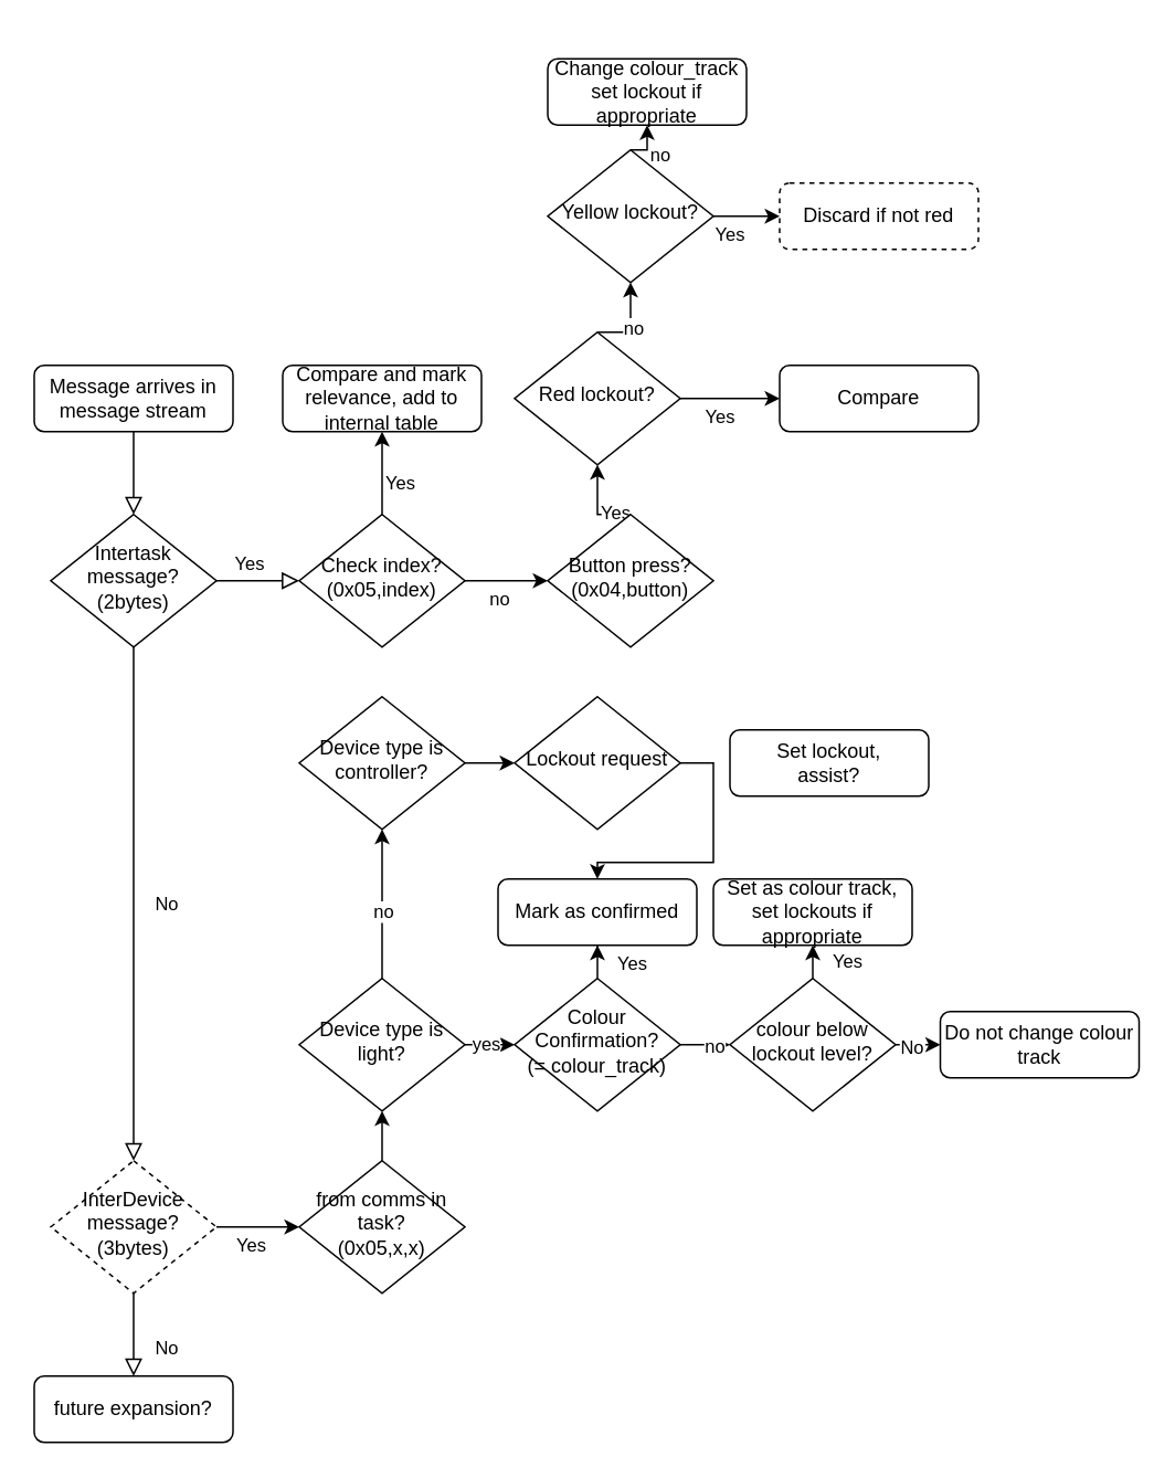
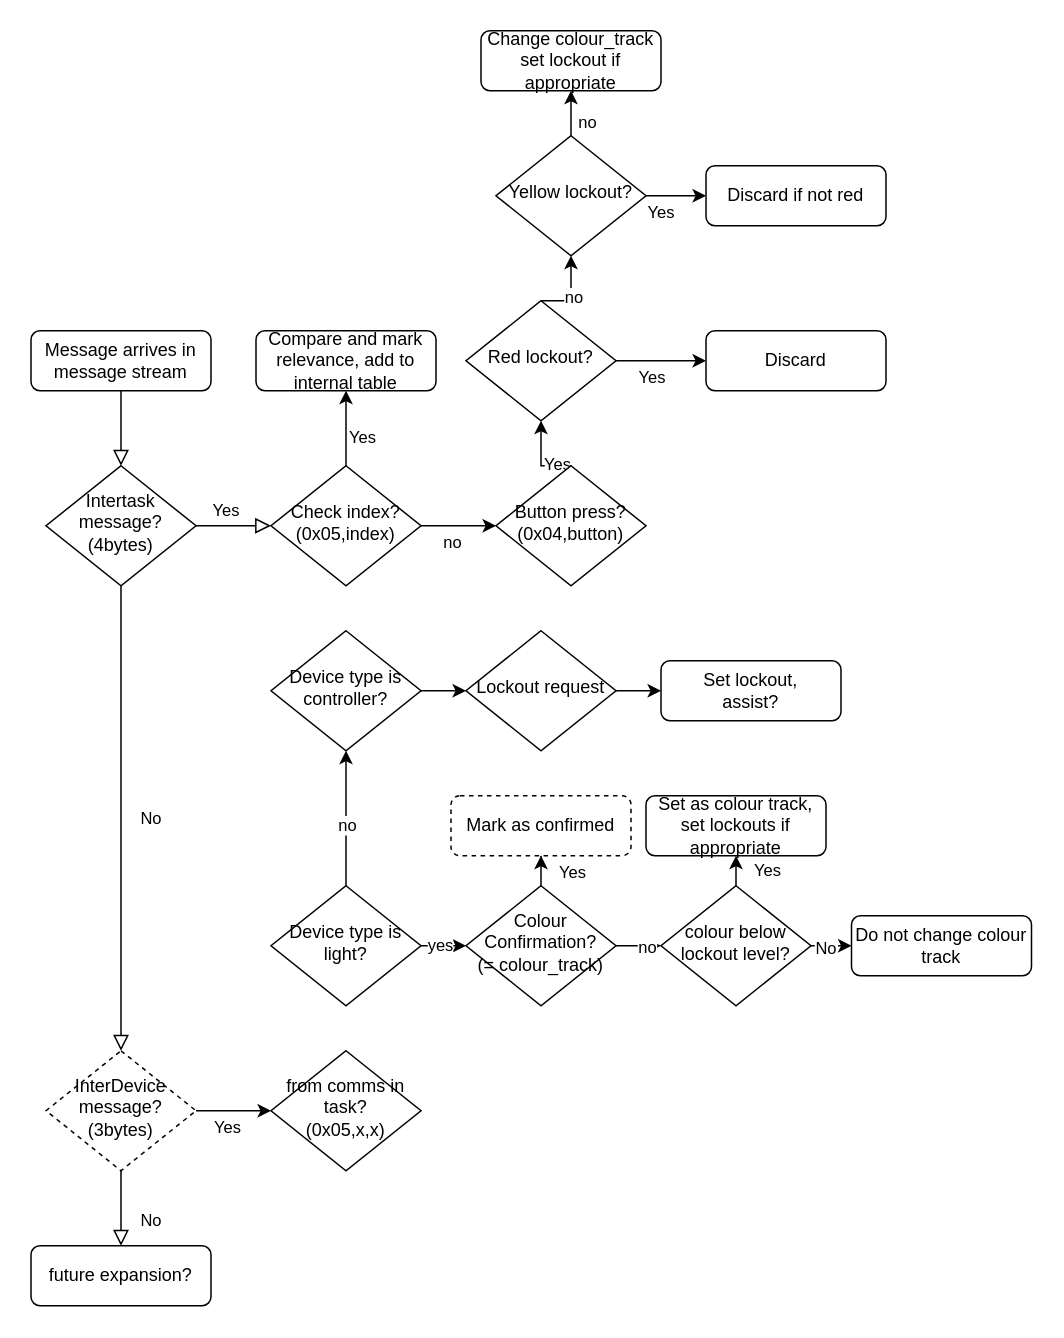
  <mxCell id="0" />
  <mxCell id="1" parent="0" />
  <mxCell id="2" value="" style="rounded=0;html=1;jettySize=auto;orthogonalLoop=1;fontSize=11;endArrow=block;endFill=0;endSize=8;strokeWidth=1;shadow=0;labelBackgroundColor=none;edgeStyle=orthogonalEdgeStyle;" parent="1" source="3" target="6" edge="1"><mxGeometry relative="1" as="geometry" /></mxCell>
  <mxCell id="3" value="Message arrives in message stream" style="rounded=1;whiteSpace=wrap;html=1;fontSize=12;glass=0;strokeWidth=1;shadow=0;" parent="1" vertex="1"><mxGeometry x="20" y="220" width="120" height="40" as="geometry" /></mxCell>
  <mxCell id="4" value="No" style="rounded=0;html=1;jettySize=auto;orthogonalLoop=1;fontSize=11;endArrow=block;endFill=0;endSize=8;strokeWidth=1;shadow=0;labelBackgroundColor=none;edgeStyle=orthogonalEdgeStyle;" parent="1" source="6" target="10" edge="1"><mxGeometry y="20" relative="1" as="geometry"><mxPoint as="offset" /></mxGeometry></mxCell>
  <mxCell id="5" value="Yes" style="edgeStyle=orthogonalEdgeStyle;rounded=0;html=1;jettySize=auto;orthogonalLoop=1;fontSize=11;endArrow=block;endFill=0;endSize=8;strokeWidth=1;shadow=0;labelBackgroundColor=none;" parent="1" source="6" edge="1"><mxGeometry x="-0.208" y="10" relative="1" as="geometry"><mxPoint as="offset" /><mxPoint x="180" y="350" as="targetPoint" /></mxGeometry></mxCell>
- <mxCell id="6" value="Intertask message?&lt;div&gt;(2bytes)&lt;/div&gt;" style="rhombus;whiteSpace=wrap;html=1;shadow=0;fontFamily=Helvetica;fontSize=12;align=center;strokeWidth=1;spacing=6;spacingTop=-4;" parent="1" vertex="1"><mxGeometry x="30" y="310" width="100" height="80" as="geometry" /></mxCell>
+ <mxCell id="6" value="Intertask message?&lt;div&gt;(4bytes)&lt;/div&gt;" style="rhombus;whiteSpace=wrap;html=1;shadow=0;fontFamily=Helvetica;fontSize=12;align=center;strokeWidth=1;spacing=6;spacingTop=-4;" parent="1" vertex="1"><mxGeometry x="30" y="310" width="100" height="80" as="geometry" /></mxCell>
  <mxCell id="7" value="No" style="rounded=0;html=1;jettySize=auto;orthogonalLoop=1;fontSize=11;endArrow=block;endFill=0;endSize=8;strokeWidth=1;shadow=0;labelBackgroundColor=none;edgeStyle=orthogonalEdgeStyle;" parent="1" source="10" target="11" edge="1"><mxGeometry x="0.333" y="20" relative="1" as="geometry"><mxPoint as="offset" /></mxGeometry></mxCell>
  <mxCell id="8" style="edgeStyle=orthogonalEdgeStyle;rounded=0;orthogonalLoop=1;jettySize=auto;html=1;exitX=1;exitY=0.5;exitDx=0;exitDy=0;entryX=0;entryY=0.5;entryDx=0;entryDy=0;" edge="1" parent="1" source="10" target="35"><mxGeometry relative="1" as="geometry" /></mxCell>
  <mxCell id="9" value="Yes" style="edgeLabel;html=1;align=center;verticalAlign=middle;resizable=0;points=[];" vertex="1" connectable="0" parent="8"><mxGeometry x="0.2" y="-5" relative="1" as="geometry"><mxPoint x="-10" y="5" as="offset" /></mxGeometry></mxCell>
  <mxCell id="10" value="InterDevice&lt;div&gt;message?&lt;/div&gt;&lt;div&gt;(3bytes)&lt;/div&gt;" style="rhombus;whiteSpace=wrap;html=1;shadow=0;fontFamily=Helvetica;fontSize=12;align=center;strokeWidth=1;spacing=6;spacingTop=-4;dashed=1;" parent="1" vertex="1"><mxGeometry x="30" y="700" width="100" height="80" as="geometry" /></mxCell>
  <mxCell id="11" value="future expansion?" style="rounded=1;whiteSpace=wrap;html=1;fontSize=12;glass=0;strokeWidth=1;shadow=0;" parent="1" vertex="1"><mxGeometry x="20" y="830" width="120" height="40" as="geometry" /></mxCell>
  <mxCell id="12" style="edgeStyle=orthogonalEdgeStyle;rounded=0;orthogonalLoop=1;jettySize=auto;html=1;exitX=0.5;exitY=0;exitDx=0;exitDy=0;entryX=0.5;entryY=1;entryDx=0;entryDy=0;" edge="1" parent="1" source="16" target="17"><mxGeometry relative="1" as="geometry" /></mxCell>
  <mxCell id="13" value="Yes" style="edgeLabel;html=1;align=center;verticalAlign=middle;resizable=0;points=[];" vertex="1" connectable="0" parent="12"><mxGeometry x="-0.401" y="-2" relative="1" as="geometry"><mxPoint x="8" y="-5" as="offset" /></mxGeometry></mxCell>
  <mxCell id="14" style="edgeStyle=orthogonalEdgeStyle;rounded=0;orthogonalLoop=1;jettySize=auto;html=1;exitX=1;exitY=0.5;exitDx=0;exitDy=0;entryX=0;entryY=0.5;entryDx=0;entryDy=0;" edge="1" parent="1" source="16" target="20"><mxGeometry relative="1" as="geometry" /></mxCell>
  <mxCell id="15" value="no" style="edgeLabel;html=1;align=center;verticalAlign=middle;resizable=0;points=[];" vertex="1" connectable="0" parent="14"><mxGeometry x="-0.178" y="-2" relative="1" as="geometry"><mxPoint x="-1" y="8" as="offset" /></mxGeometry></mxCell>
  <mxCell id="16" value="Check index?&lt;div&gt;(0x05,index)&lt;/div&gt;" style="rhombus;whiteSpace=wrap;html=1;shadow=0;fontFamily=Helvetica;fontSize=12;align=center;strokeWidth=1;spacing=6;spacingTop=-4;" vertex="1" parent="1"><mxGeometry x="180" y="310" width="100" height="80" as="geometry" /></mxCell>
  <mxCell id="17" value="Compare and mark relevance, add to internal table" style="rounded=1;whiteSpace=wrap;html=1;fontSize=12;glass=0;strokeWidth=1;shadow=0;" vertex="1" parent="1"><mxGeometry x="170" y="220" width="120" height="40" as="geometry" /></mxCell>
  <mxCell id="18" style="edgeStyle=orthogonalEdgeStyle;rounded=0;orthogonalLoop=1;jettySize=auto;html=1;exitX=0.5;exitY=0;exitDx=0;exitDy=0;entryX=0.5;entryY=1;entryDx=0;entryDy=0;" edge="1" parent="1" source="20" target="25"><mxGeometry relative="1" as="geometry" /></mxCell>
  <mxCell id="19" value="Yes" style="edgeLabel;html=1;align=center;verticalAlign=middle;resizable=0;points=[];" vertex="1" connectable="0" parent="18"><mxGeometry x="-0.294" y="-2" relative="1" as="geometry"><mxPoint x="8" as="offset" /></mxGeometry></mxCell>
  <mxCell id="20" value="&lt;div&gt;Button press?&lt;/div&gt;&lt;div&gt;(0x04,button)&lt;/div&gt;" style="rhombus;whiteSpace=wrap;html=1;shadow=0;fontFamily=Helvetica;fontSize=12;align=center;strokeWidth=1;spacing=6;spacingTop=-4;" vertex="1" parent="1"><mxGeometry x="330" y="310" width="100" height="80" as="geometry" /></mxCell>
  <mxCell id="21" style="edgeStyle=orthogonalEdgeStyle;rounded=0;orthogonalLoop=1;jettySize=auto;html=1;exitX=0.5;exitY=0;exitDx=0;exitDy=0;entryX=0.5;entryY=1;entryDx=0;entryDy=0;" edge="1" parent="1" source="25" target="30"><mxGeometry relative="1" as="geometry" /></mxCell>
  <mxCell id="22" value="no" style="edgeLabel;html=1;align=center;verticalAlign=middle;resizable=0;points=[];" vertex="1" connectable="0" parent="21"><mxGeometry x="-0.547" relative="1" as="geometry"><mxPoint x="10" y="-3" as="offset" /></mxGeometry></mxCell>
  <mxCell id="23" style="edgeStyle=orthogonalEdgeStyle;rounded=0;orthogonalLoop=1;jettySize=auto;html=1;exitX=1;exitY=0.5;exitDx=0;exitDy=0;entryX=0;entryY=0.5;entryDx=0;entryDy=0;" edge="1" parent="1" source="25" target="32"><mxGeometry relative="1" as="geometry" /></mxCell>
  <mxCell id="24" value="Yes" style="edgeLabel;html=1;align=center;verticalAlign=middle;resizable=0;points=[];" vertex="1" connectable="0" parent="23"><mxGeometry x="0.3" y="-3" relative="1" as="geometry"><mxPoint x="-16" y="7" as="offset" /></mxGeometry></mxCell>
  <mxCell id="25" value="&lt;div&gt;Red lockout?&lt;/div&gt;" style="rhombus;whiteSpace=wrap;html=1;shadow=0;fontFamily=Helvetica;fontSize=12;align=center;strokeWidth=1;spacing=6;spacingTop=-4;" vertex="1" parent="1"><mxGeometry x="310" y="200" width="100" height="80" as="geometry" /></mxCell>
  <mxCell id="26" style="edgeStyle=orthogonalEdgeStyle;rounded=0;orthogonalLoop=1;jettySize=auto;html=1;exitX=0.5;exitY=0;exitDx=0;exitDy=0;entryX=0.5;entryY=1;entryDx=0;entryDy=0;" edge="1" parent="1" source="30" target="31"><mxGeometry relative="1" as="geometry" /></mxCell>
  <mxCell id="27" value="no" style="edgeLabel;html=1;align=center;verticalAlign=middle;resizable=0;points=[];" vertex="1" connectable="0" parent="26"><mxGeometry x="-0.313" y="-2" relative="1" as="geometry"><mxPoint x="8" as="offset" /></mxGeometry></mxCell>
  <mxCell id="28" style="edgeStyle=orthogonalEdgeStyle;rounded=0;orthogonalLoop=1;jettySize=auto;html=1;exitX=1;exitY=0.5;exitDx=0;exitDy=0;entryX=0;entryY=0.5;entryDx=0;entryDy=0;" edge="1" parent="1" source="30" target="33"><mxGeometry relative="1" as="geometry" /></mxCell>
  <mxCell id="29" value="Yes" style="edgeLabel;html=1;align=center;verticalAlign=middle;resizable=0;points=[];" vertex="1" connectable="0" parent="28"><mxGeometry x="0.024" y="-2" relative="1" as="geometry"><mxPoint x="-11" y="8" as="offset" /></mxGeometry></mxCell>
  <mxCell id="30" value="Yellow lockout?" style="rhombus;whiteSpace=wrap;html=1;shadow=0;fontFamily=Helvetica;fontSize=12;align=center;strokeWidth=1;spacing=6;spacingTop=-4;" vertex="1" parent="1"><mxGeometry x="330" y="90" width="100" height="80" as="geometry" /></mxCell>
- <mxCell id="31" value="Change colour_track&lt;div&gt;set lockout if appropriate&lt;/div&gt;" style="rounded=1;whiteSpace=wrap;html=1;fontSize=12;glass=0;strokeWidth=1;shadow=0;" vertex="1" parent="1"><mxGeometry x="330" y="35" width="120" height="40" as="geometry" /></mxCell>
- <mxCell id="32" value="Compare" style="rounded=1;whiteSpace=wrap;html=1;fontSize=12;glass=0;strokeWidth=1;shadow=0;" vertex="1" parent="1"><mxGeometry x="470" y="220" width="120" height="40" as="geometry" /></mxCell>
- <mxCell id="33" value="Discard if not red" style="rounded=1;whiteSpace=wrap;html=1;fontSize=12;glass=0;strokeWidth=1;shadow=0;dashed=1;" vertex="1" parent="1"><mxGeometry x="470" y="110" width="120" height="40" as="geometry" /></mxCell>
- <mxCell id="34" style="edgeStyle=orthogonalEdgeStyle;rounded=0;orthogonalLoop=1;jettySize=auto;html=1;exitX=0.5;exitY=0;exitDx=0;exitDy=0;entryX=0.5;entryY=1;entryDx=0;entryDy=0;" edge="1" parent="1" source="35" target="40"><mxGeometry relative="1" as="geometry" /></mxCell>
+ <mxCell id="31" value="Change colour_track&lt;div&gt;set lockout if appropriate&lt;/div&gt;" style="rounded=1;whiteSpace=wrap;html=1;fontSize=12;glass=0;strokeWidth=1;shadow=0;" vertex="1" parent="1"><mxGeometry x="320" y="20" width="120" height="40" as="geometry" /></mxCell>
+ <mxCell id="32" value="Discard" style="rounded=1;whiteSpace=wrap;html=1;fontSize=12;glass=0;strokeWidth=1;shadow=0;" vertex="1" parent="1"><mxGeometry x="470" y="220" width="120" height="40" as="geometry" /></mxCell>
+ <mxCell id="33" value="Discard if not red" style="rounded=1;whiteSpace=wrap;html=1;fontSize=12;glass=0;strokeWidth=1;shadow=0;" vertex="1" parent="1"><mxGeometry x="470" y="110" width="120" height="40" as="geometry" /></mxCell>
  <mxCell id="35" value="&lt;div&gt;from comms in task?&lt;/div&gt;&lt;div&gt;(0x05,x,x)&lt;/div&gt;" style="rhombus;whiteSpace=wrap;html=1;shadow=0;fontFamily=Helvetica;fontSize=12;align=center;strokeWidth=1;spacing=6;spacingTop=-4;" vertex="1" parent="1"><mxGeometry x="180" y="700" width="100" height="80" as="geometry" /></mxCell>
  <mxCell id="36" style="edgeStyle=orthogonalEdgeStyle;rounded=0;orthogonalLoop=1;jettySize=auto;html=1;exitX=0.5;exitY=0;exitDx=0;exitDy=0;entryX=0.5;entryY=1;entryDx=0;entryDy=0;" edge="1" parent="1" source="40" target="42"><mxGeometry relative="1" as="geometry" /></mxCell>
  <mxCell id="37" value="no" style="edgeLabel;html=1;align=center;verticalAlign=middle;resizable=0;points=[];" vertex="1" connectable="0" parent="36"><mxGeometry x="-0.089" relative="1" as="geometry"><mxPoint as="offset" /></mxGeometry></mxCell>
  <mxCell id="38" style="edgeStyle=orthogonalEdgeStyle;rounded=0;orthogonalLoop=1;jettySize=auto;html=1;exitX=1;exitY=0.5;exitDx=0;exitDy=0;entryX=0;entryY=0.5;entryDx=0;entryDy=0;" edge="1" parent="1" source="40" target="47"><mxGeometry relative="1" as="geometry" /></mxCell>
  <mxCell id="39" value="yes" style="edgeLabel;html=1;align=center;verticalAlign=middle;resizable=0;points=[];" vertex="1" connectable="0" parent="38"><mxGeometry x="-0.178" y="1" relative="1" as="geometry"><mxPoint as="offset" /></mxGeometry></mxCell>
  <mxCell id="40" value="&lt;div&gt;Device type is light?&lt;/div&gt;" style="rhombus;whiteSpace=wrap;html=1;shadow=0;fontFamily=Helvetica;fontSize=12;align=center;strokeWidth=1;spacing=6;spacingTop=-4;" vertex="1" parent="1"><mxGeometry x="180" y="590" width="100" height="80" as="geometry" /></mxCell>
  <mxCell id="41" style="edgeStyle=orthogonalEdgeStyle;rounded=0;orthogonalLoop=1;jettySize=auto;html=1;exitX=1;exitY=0.5;exitDx=0;exitDy=0;entryX=0;entryY=0.5;entryDx=0;entryDy=0;" edge="1" parent="1" source="42"><mxGeometry relative="1" as="geometry"><mxPoint x="310" y="460" as="targetPoint" /></mxGeometry></mxCell>
  <mxCell id="42" value="&lt;div&gt;Device type is controller?&lt;/div&gt;" style="rhombus;whiteSpace=wrap;html=1;shadow=0;fontFamily=Helvetica;fontSize=12;align=center;strokeWidth=1;spacing=6;spacingTop=-4;" vertex="1" parent="1"><mxGeometry x="180" y="420" width="100" height="80" as="geometry" /></mxCell>
  <mxCell id="43" style="edgeStyle=orthogonalEdgeStyle;rounded=0;orthogonalLoop=1;jettySize=auto;html=1;exitX=1;exitY=0.5;exitDx=0;exitDy=0;" edge="1" parent="1" source="47" target="52"><mxGeometry relative="1" as="geometry" /></mxCell>
  <mxCell id="44" value="no" style="edgeLabel;html=1;align=center;verticalAlign=middle;resizable=0;points=[];" vertex="1" connectable="0" parent="43"><mxGeometry x="0.606" relative="1" as="geometry"><mxPoint as="offset" /></mxGeometry></mxCell>
  <mxCell id="45" style="edgeStyle=orthogonalEdgeStyle;rounded=0;orthogonalLoop=1;jettySize=auto;html=1;exitX=0.5;exitY=0;exitDx=0;exitDy=0;" edge="1" parent="1" source="47" target="56"><mxGeometry relative="1" as="geometry" /></mxCell>
  <mxCell id="46" value="Yes" style="edgeLabel;html=1;align=center;verticalAlign=middle;resizable=0;points=[];" vertex="1" connectable="0" parent="45"><mxGeometry x="0.589" y="-4" relative="1" as="geometry"><mxPoint x="16" y="-2" as="offset" /></mxGeometry></mxCell>
  <mxCell id="47" value="Colour Confirmation?&lt;div&gt;(= colour_track)&lt;/div&gt;" style="rhombus;whiteSpace=wrap;html=1;shadow=0;fontFamily=Helvetica;fontSize=12;align=center;strokeWidth=1;spacing=6;spacingTop=-4;" vertex="1" parent="1"><mxGeometry x="310" y="590" width="100" height="80" as="geometry" /></mxCell>
  <mxCell id="48" style="edgeStyle=orthogonalEdgeStyle;rounded=0;orthogonalLoop=1;jettySize=auto;html=1;exitX=0.5;exitY=0;exitDx=0;exitDy=0;entryX=0.5;entryY=1;entryDx=0;entryDy=0;" edge="1" parent="1" source="52" target="57"><mxGeometry relative="1" as="geometry" /></mxCell>
  <mxCell id="49" value="Yes" style="edgeLabel;html=1;align=center;verticalAlign=middle;resizable=0;points=[];" vertex="1" connectable="0" parent="48"><mxGeometry x="0.1" y="-2" relative="1" as="geometry"><mxPoint x="18" as="offset" /></mxGeometry></mxCell>
  <mxCell id="50" style="edgeStyle=orthogonalEdgeStyle;rounded=0;orthogonalLoop=1;jettySize=auto;html=1;exitX=1;exitY=0.5;exitDx=0;exitDy=0;entryX=0;entryY=0.5;entryDx=0;entryDy=0;dashed=1;" edge="1" parent="1" source="52" target="58"><mxGeometry relative="1" as="geometry" /></mxCell>
  <mxCell id="51" value="No" style="edgeLabel;html=1;align=center;verticalAlign=middle;resizable=0;points=[];" vertex="1" connectable="0" parent="50"><mxGeometry x="-0.333" y="-1" relative="1" as="geometry"><mxPoint as="offset" /></mxGeometry></mxCell>
  <mxCell id="52" value="colour below lockout level?" style="rhombus;whiteSpace=wrap;html=1;shadow=0;fontFamily=Helvetica;fontSize=12;align=center;strokeWidth=1;spacing=6;spacingTop=-4;" vertex="1" parent="1"><mxGeometry x="440" y="590" width="100" height="80" as="geometry" /></mxCell>
- <mxCell id="53" style="edgeStyle=orthogonalEdgeStyle;rounded=0;orthogonalLoop=1;jettySize=auto;html=1;exitX=1;exitY=0.5;exitDx=0;exitDy=0;" edge="1" parent="1" source="54" target="56"><mxGeometry relative="1" as="geometry" /></mxCell>
+ <mxCell id="53" style="edgeStyle=orthogonalEdgeStyle;rounded=0;orthogonalLoop=1;jettySize=auto;html=1;exitX=1;exitY=0.5;exitDx=0;exitDy=0;entryX=0;entryY=0.5;entryDx=0;entryDy=0;" edge="1" parent="1" source="54" target="55"><mxGeometry relative="1" as="geometry" /></mxCell>
  <mxCell id="54" value="Lockout request" style="rhombus;whiteSpace=wrap;html=1;shadow=0;fontFamily=Helvetica;fontSize=12;align=center;strokeWidth=1;spacing=6;spacingTop=-4;" vertex="1" parent="1"><mxGeometry x="310" y="420" width="100" height="80" as="geometry" /></mxCell>
  <mxCell id="55" value="Set lockout,&lt;div&gt;assist?&lt;/div&gt;" style="rounded=1;whiteSpace=wrap;html=1;fontSize=12;glass=0;strokeWidth=1;shadow=0;" vertex="1" parent="1"><mxGeometry x="440" y="440" width="120" height="40" as="geometry" /></mxCell>
- <mxCell id="56" value="Mark as confirmed" style="rounded=1;whiteSpace=wrap;html=1;fontSize=12;glass=0;strokeWidth=1;shadow=0;" vertex="1" parent="1"><mxGeometry x="300" y="530" width="120" height="40" as="geometry" /></mxCell>
+ <mxCell id="56" value="Mark as confirmed" style="rounded=1;whiteSpace=wrap;html=1;fontSize=12;glass=0;strokeWidth=1;shadow=0;dashed=1;" vertex="1" parent="1"><mxGeometry x="300" y="530" width="120" height="40" as="geometry" /></mxCell>
  <mxCell id="57" value="Set as colour track,&lt;div&gt;set lockouts if appropriate&lt;/div&gt;" style="rounded=1;whiteSpace=wrap;html=1;fontSize=12;glass=0;strokeWidth=1;shadow=0;" vertex="1" parent="1"><mxGeometry x="430" y="530" width="120" height="40" as="geometry" /></mxCell>
  <mxCell id="58" value="Do not change colour track" style="rounded=1;whiteSpace=wrap;html=1;fontSize=12;glass=0;strokeWidth=1;shadow=0;" vertex="1" parent="1"><mxGeometry x="567" y="610" width="120" height="40" as="geometry" /></mxCell>
